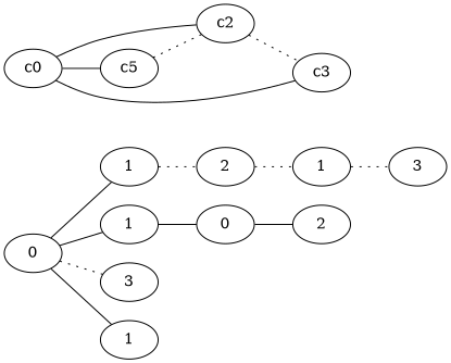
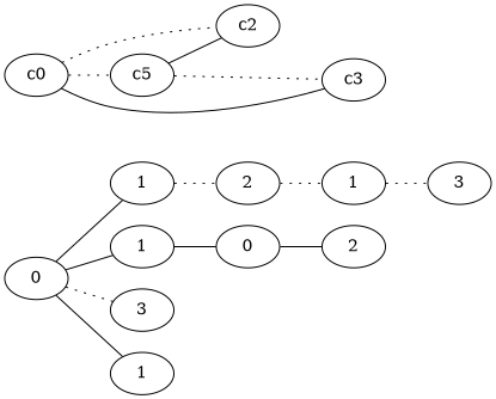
  graph {
    rankdir=LR
    n1 [label=0]
    n2 [label=1]
    n3 [label=1]
    n4 [label=3]
    n5 [label=1]
    n6 [label=2]
    n7 [label=0]
    n8 [label=1]
    n9 [label=3]
    n10 [label=2]
    n11 [label=c5]
    c0
    c2
    c3
    n1 -- n2
    n1 -- n3
    n1 -- n4 [style=dotted]
    n1 -- n5
    n2 -- n6 [style=dotted]
    n3 -- n7
    n6 -- n8 [style=dotted]
    n7 -- n10
    n8 -- n9 [style=dotted]
-   n11 -- c2 [style=dotted]
-   c2 -- c3 [style=dotted]
-   c0 -- n11
-   c0 -- c2
+   n11 -- c2 [style=solid]
+   n11 -- c3 [style=dotted]
+   c0 -- n11 [style=dotted]
+   c0 -- c2 [style=dotted]
    c0 -- c3 [style=solid]
  }
